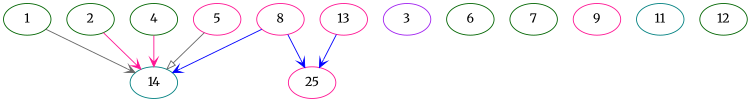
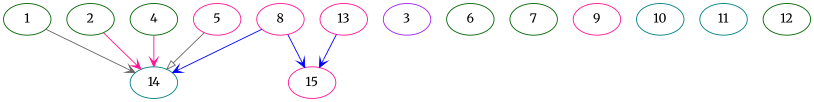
  digraph {
    fontname=Merriweather
    node [alpha=0.19 color=darkgreen fontname=Merriweather]
    edge [arrowhead=vee color=blue fontname=Merriweather]
    1 [alpha=0.17 expect_size=32318464]
    14 [alpha=0.08 color=teal expect_size=35330048]
    2 [alpha=0.04 expect_size=27475968]
    3 [alpha=0.16 color=purple expect_size=13433856]
    4 [alpha=0.18 expect_size=17284096]
    5 [alpha=0.20 color=deeppink expect_size=51085312]
    6 [alpha=0.11 expect_size=45142016]
    7 [expect_size=13063168]
    8 [alpha=0.12 color=deeppink expect_size=34424832]
-   15 [color=deeppink expect_size=31443968 label=25]
+   15 [color=deeppink expect_size=31443968]
    9 [alpha=0.13 color=deeppink expect_size=21654528]
+   10 [alpha=0.07 color=teal expect_size=31729664]
    11 [alpha=0.03 color=teal expect_size=43619328]
    12 [alpha=0.15 expect_size=35873792]
    13 [alpha=0.09 color=deeppink expect_size=44946432]
    1 -> 14 [color=gray40]
    2 -> 14 [color=deeppink]
    4 -> 14 [color=deeppink]
    5 -> 14 [arrowhead=onormal color=gray40]
    8 -> 14
    8 -> 15
    13 -> 15
  }
